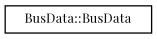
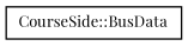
  digraph {
    rankdir=TB
    fontname="Playfair Display"
-   n1 [color=black fillcolor=white fontname="Playfair Display" fontsize=10 height=0.2 label="BusData::BusData" shape=record style=filled width=0.4]
+   n1 [color=black fillcolor=white fontname="Playfair Display" fontsize=10 height=0.2 label="CourseSide::BusData" shape=record style=filled width=0.4]
  }
